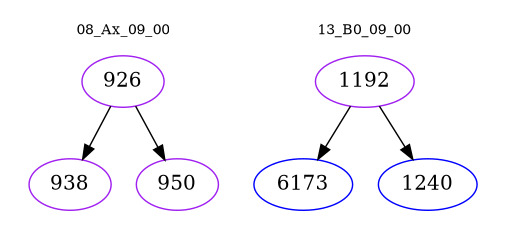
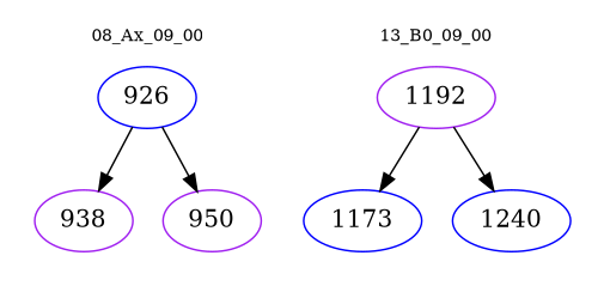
  digraph {
    node [color=blue]
    edge [color=black]
-   n1 [color=purple label=926]
+   n1 [label=926]
    n2 [color=purple label=938]
    n3 [color=purple label=950]
    n4 [color=purple label=1192]
-   n5 [label=6173]
+   n5 [label=1173]
    n6 [label=1240]
    subgraph cluster_1 {
      color=white
      fontsize=10
      label="08_Ax_09_00"
      n1
      n2
      n3
    }
    subgraph cluster_2 {
      color=white
      fontsize=10
      label="13_B0_09_00"
      n4
      n5
      n6
    }
    n1 -> n2
    n1 -> n3
    n4 -> n5
    n4 -> n6
  }
